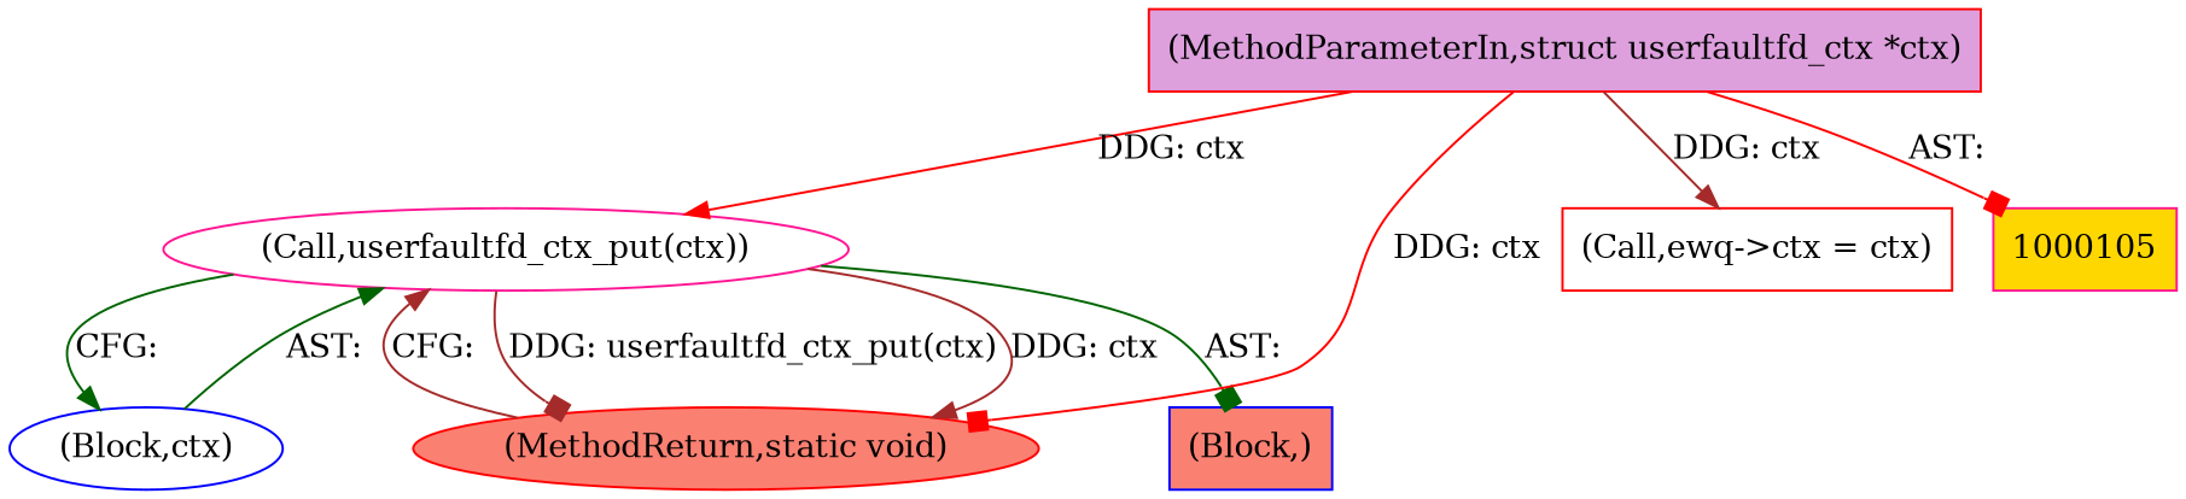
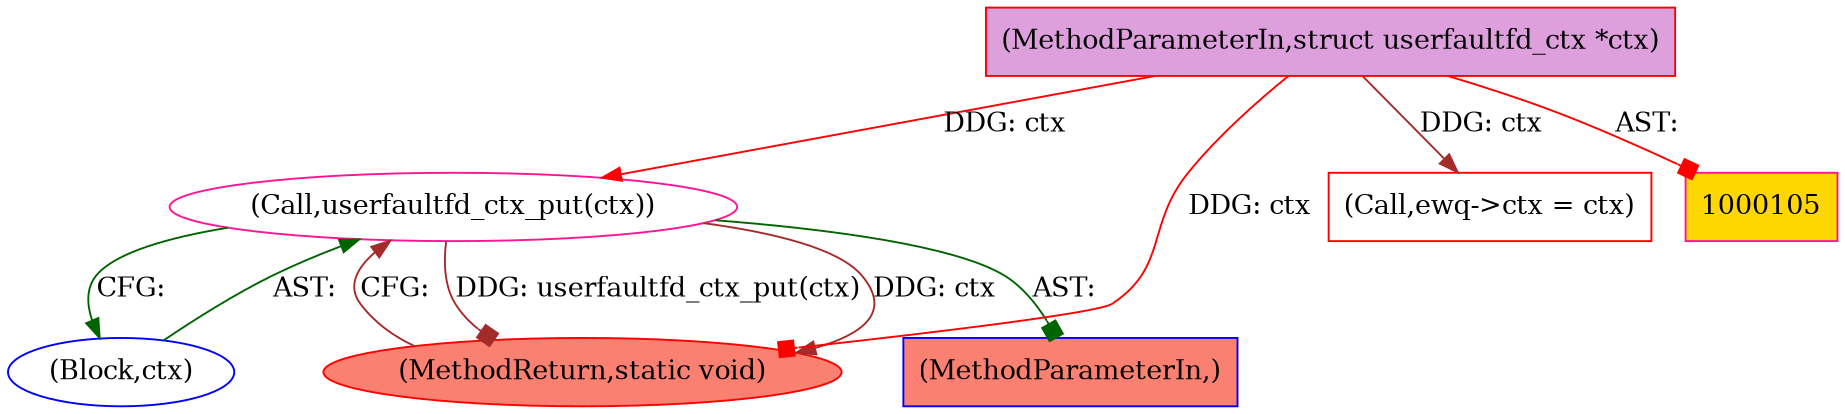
  digraph {
    node [color=red fillcolor=white shape=box style=filled]
    edge [arrowhead=normal color=brown]
    n1 [color=deeppink label="(Call,userfaultfd_ctx_put(ctx))" shape=ellipse]
    n2 [fillcolor=salmon label="(MethodReturn,static void)" shape=ellipse]
    n3 [color=blue label="(Block,ctx)" shape=ellipse]
-   n4 [color=blue fillcolor=salmon label="(Block,)"]
+   n4 [color=blue fillcolor=salmon label="(MethodParameterIn,)"]
    n5 [fillcolor=plum label="(MethodParameterIn,struct userfaultfd_ctx *ctx)"]
    n6 [label="(Call,ewq->ctx = ctx)"]
    1000105 [color=deeppink fillcolor=gold]
    n1 -> n2 [arrowhead=box label="DDG: userfaultfd_ctx_put(ctx)"]
    n1 -> n2 [label="DDG: ctx"]
    n1 -> n3 [color=darkgreen label="CFG: "]
    n1 -> n4 [arrowhead=box color=darkgreen label="AST: "]
    n2 -> n1 [label="CFG: "]
    n3 -> n1 [color=darkgreen label="AST: "]
    n5 -> n1 [color=red label="DDG: ctx"]
    n5 -> n2 [arrowhead=box color=red label="DDG: ctx"]
    n5 -> n6 [label="DDG: ctx"]
    n5 -> 1000105 [arrowhead=box color=red label="AST: "]
  }
